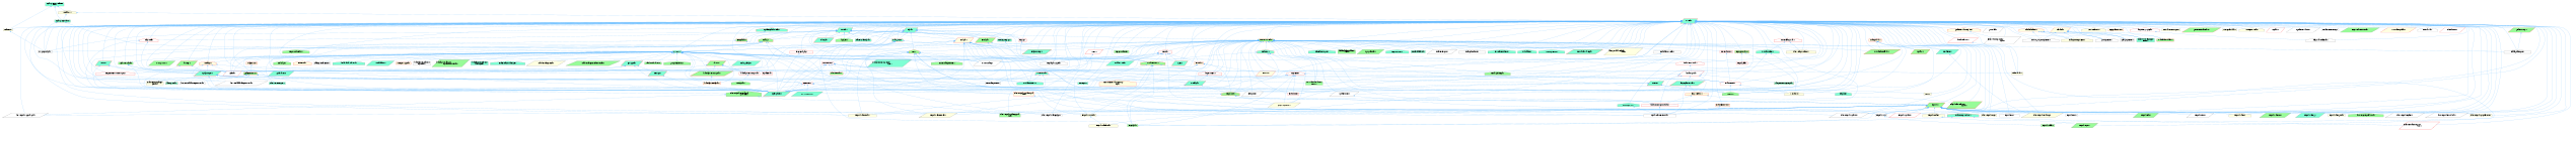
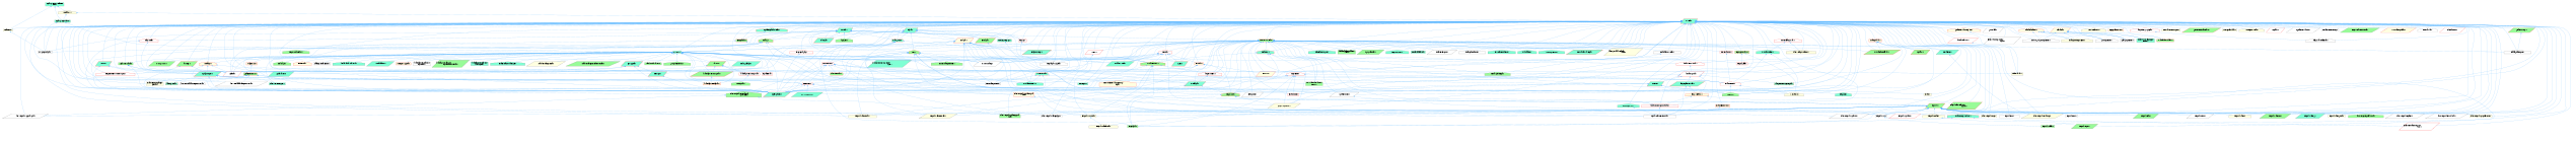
  digraph {
    node [color=grey40 fillcolor=white fontname=Helvetica fontsize=10 shape=parallelogram style=filled]
    edge [color=steelblue1 dir=back fontname=Helvetica fontsize=10 labelfontname=Helvetica labelfontsize=10 style=solid]
    n1 [color=gray40 fillcolor=aquamarine fontcolor=black height=0.2 label="SlateInvalidationWidgetSort\lOrder.h" shape=note width=0.4]
    n2 [fillcolor=lightyellow height=0.2 label="HittestGrid.h" shape=note width=0.4]
    n3 [fillcolor=aquamarine height=0.2 label="SlateInvalidationRoot.h" shape=note width=0.4]
    n4 [fillcolor=lightyellow height=0.2 label="WidgetProxy.h" shape=house width=0.4]
    n5 [height=0.2 label="SInvalidationPanel.h" shape=note width=0.4]
    n6 [fillcolor=aquamarine height=0.2 label="SWindow.h" shape=note width=0.4]
    n7 [color=red fillcolor=aquamarine height=0.2 label="SWidget.h" width=0.4]
    n8 [fillcolor=palegreen height=0.2 label="AnimationEditorUtils.h" shape=house width=0.4]
    n9 [color=red height=0.2 label="BlueprintEditor.h" shape=house width=0.4]
    n10 [color=red fillcolor=aquamarine height=0.2 label="Dialogs.h" width=0.4]
    n11 [fillcolor=aquamarine height=0.2 label="DlgPickAssetPath.h" width=0.4]
    n12 [fillcolor=palegreen height=0.2 label="DlgPickPath.h" shape=house width=0.4]
    n13 [color=red fillcolor=lightyellow height=0.2 label="EditorEngine.h" shape=house width=0.4]
    n14 [height=0.2 label="FeedbackContextEditor.h" shape=note width=0.4]
    n15 [color=red height=0.2 label="GameEngine.h" shape=note width=0.4]
    n16 [fillcolor=aquamarine height=0.2 label="IPIEPreviewDeviceModule.h" shape=house width=0.4]
    n17 [color=red height=0.2 label="IPixelStreaming2InputHandler.h" shape=note width=0.4]
    n18 [fillcolor=palegreen height=0.2 label="InputHandler.h" shape=house width=0.4]
    n19 [color=red fillcolor=palegreen height=0.2 label="IPixelStreamingInputHandler.h" width=0.4]
    n20 [color=red fillcolor=lightyellow height=0.2 label="IPixelStreamingStreamer.h" shape=note width=0.4]
    n21 [fillcolor=aquamarine height=0.2 label="IWidgetReflector.h" width=0.4]
    n22 [color=red fillcolor=palegreen height=0.2 label="MenuStack.h" width=0.4]
    n23 [color=red fillcolor=aquamarine height=0.2 label="SlateApplication.h" width=0.4]
    n24 [color=red fillcolor=aquamarine height=0.2 label="SlateSharedPCH.h" width=0.4]
    n25 [fillcolor=aquamarine height=0.2 label="SRigVMBulkEditDialog.h" shape=note width=0.4]
    n26 [color=red fillcolor=lightyellow height=0.2 label="NotificationManager.h" shape=note width=0.4]
    n27 [height=0.2 label="PixelStreamingVideoInput\lBackBuffer.h" shape=note width=0.4]
    n28 [fillcolor=palegreen height=0.2 label="PixelStreamingVideoInput\lBackBufferComposited.h" width=0.4]
    n29 [fillcolor=aquamarine height=0.2 label="PixelStreamingVideoInput\lRenderTarget.h" shape=note width=0.4]
    n30 [color=red height=0.2 label="PropertyEditorModule.h" shape=house width=0.4]
    n31 [color=red height=0.2 label="SBlueprintDiff.h" shape=note width=0.4]
    n32 [height=0.2 label="SDetailsDiff.h" width=0.4]
    n33 [fillcolor=palegreen height=0.2 label="SSkinWeightProfileImport\lOptions.h" shape=note width=0.4]
    n34 [fillcolor=aquamarine height=0.2 label="SFilterExpressionHelpDialog.h" shape=house width=0.4]
    n35 [fillcolor=aquamarine height=0.2 label="SSkeletonWidget.h" width=0.4]
    n36 [color=red fillcolor=palegreen height=0.2 label="SViewport.h" width=0.4]
    n37 [fillcolor=palegreen height=0.2 label="SVirtualWindow.h" width=0.4]
    n38 [height=0.2 label="SWindowTitleBar.h" width=0.4]
    n39 [fillcolor=aquamarine height=0.2 label="SWorldPartitionBuildNavigation\lDialog.h" width=0.4]
    n40 [color=red height=0.2 label="SlateCore.h" width=0.4]
    n41 [fillcolor=palegreen height=0.2 label="SlateWindowHelper.h" shape=note width=0.4]
    n42 [color=red fillcolor=aquamarine height=0.2 label="TabManager.h" width=0.4]
    n43 [color=red fillcolor=lightyellow height=0.2 label="UnrealEdMisc.h" shape=note width=0.4]
    n44 [fillcolor=lightyellow height=0.2 label="VideoProducerBackBuffer.h" width=0.4]
    n45 [fillcolor=palegreen height=0.2 label="VideoProducerBackBufferComposited.h" width=0.4]
    n46 [fillcolor=palegreen height=0.2 label="VideoProducerViewport.h" shape=note width=0.4]
    n47 [color=red fillcolor=lightyellow height=0.2 label="WidgetPath.h" shape=house width=0.4]
    n48 [fillcolor=lightyellow height=0.2 label="SMyBlueprint.h" shape=house width=0.4]
    n49 [fillcolor=palegreen height=0.2 label="SSCSEditor.h" shape=house width=0.4]
    n50 [color=red height=0.2 label="SComboBox.h" shape=note width=0.4]
    n51 [height=0.2 label="SGridLineSpacingList.h" shape=note width=0.4]
    n52 [fillcolor=aquamarine height=0.2 label="SNumericDropDown.h" shape=house width=0.4]
    n53 [color=red height=0.2 label="PropertyHandle.h" width=0.4]
    n54 [fillcolor=aquamarine height=0.2 label="IAssetViewport.h" width=0.4]
    n55 [color=red fillcolor=palegreen height=0.2 label="AssetEditorToolkit.h" shape=note width=0.4]
    n56 [color=red height=0.2 label="GlobalEditorCommonCommands.h" shape=house width=0.4]
    n57 [color=red fillcolor=aquamarine height=0.2 label="SDockTab.h" width=0.4]
    n58 [fillcolor=lightyellow height=0.2 label="SDesignerView.h" shape=note width=0.4]
    n59 [fillcolor=aquamarine height=0.2 label="SCSVImportOptions.h" width=0.4]
    n60 [height=0.2 label="SNameComboBox.h" width=0.4]
    n61 [fillcolor=palegreen height=0.2 label="SRigVMGraphPinEditableName\lValueWidget.h" shape=house width=0.4]
    n62 [color=red fillcolor=lightyellow height=0.2 label="SRigVMGraphPinNameListValue\lWidget.h" shape=note width=0.4]
    n63 [color=red height=0.2 label="SGraphPinNameList.h" width=0.4]
    n64 [fillcolor=palegreen height=0.2 label="SRigVMGraphPinUserDataName\lSpace.h" shape=note width=0.4]
    n65 [height=0.2 label="SRigVMGraphPinVariableName.h" width=0.4]
    n66 [height=0.2 label="SRigVMGraphPinNameList.h" width=0.4]
    n67 [color=red fillcolor=aquamarine height=0.2 label="DetailCategoryBuilder.h" width=0.4]
    n68 [color=red fillcolor=lightyellow height=0.2 label="DetailWidgetRow.h" shape=house width=0.4]
    n69 [color=red height=0.2 label="PropertyCustomizationHelpers.h" shape=house width=0.4]
    n70 [color=red fillcolor=aquamarine height=0.2 label="DiffUtils.h" width=0.4]
    n71 [color=red fillcolor=aquamarine height=0.2 label="MediaIOCustomizationBase.h" shape=note width=0.4]
    n72 [height=0.2 label="GameModeInfoCustomizer.h" shape=house width=0.4]
    n73 [color=red fillcolor=palegreen height=0.2 label="IDetailPropertyExtension\lHandler.h" width=0.4]
    n74 [fillcolor=aquamarine height=0.2 label="DetailsDiff.h" shape=house width=0.4]
-   n75 [fillcolor=lightyellow height=0.2 label="SCSDiff.h" shape=note width=0.4]
+   n75 [fillcolor=lightyellow height=0.2 label="Event.h" shape=note width=0.4]
    n76 [fillcolor=lightyellow height=0.2 label="BlueprintEditorSharedTab\lFactories.h" shape=note width=0.4]
    n77 [fillcolor=aquamarine height=0.2 label="FindInGraph.h" shape=note width=0.4]
    n78 [color=red fillcolor=aquamarine height=0.2 label="PersonaModule.h" shape=note width=0.4]
    n79 [height=0.2 label="RigVMCompilerResultsTabSummoner.h" shape=note width=0.4]
    n80 [height=0.2 label="RigVMFindReferencesTabSummoner.h" width=0.4]
    n81 [color=red fillcolor=lightyellow height=0.2 label="AssetEditorViewportLayout.h" shape=house width=0.4]
    n82 [height=0.2 label="EditorViewportLayoutFour\lPanes.h" width=0.4]
    n83 [color=red fillcolor=palegreen height=0.2 label="AssetThumbnail.h" width=0.4]
    n84 [height=0.2 label="SDeleteAssetsDialog.h" shape=house width=0.4]
    n85 [height=0.2 label="AudioMeter.h" width=0.4]
    n86 [height=0.2 label="AudioTrackEditor.h" shape=house width=0.4]
    n87 [fillcolor=lightyellow height=0.2 label="AudioWidgetsUtils.h" shape=house width=0.4]
    n88 [color=red height=0.2 label="BlueprintConnectionDrawing\lPolicy.h" width=0.4]
    n89 [color=red fillcolor=lightyellow height=0.2 label="BlueprintEditorUtils.h" shape=note width=0.4]
    n90 [height=0.2 label="BoneSelectionWidget.h" shape=house width=0.4]
    n91 [fillcolor=palegreen height=0.2 label="SBoneMappingBase.h" shape=house width=0.4]
    n92 [fillcolor=palegreen height=0.2 label="BrushBuilderDragDropOp.h" shape=house width=0.4]
    n93 [color=red fillcolor=aquamarine height=0.2 label="Children.h" width=0.4]
    n94 [color=red fillcolor=palegreen height=0.2 label="SBox.h" shape=house width=0.4]
    n95 [height=0.2 label="SGameLayerManager.h" shape=house width=0.4]
    n96 [height=0.2 label="SGraphPinNum.h" shape=note width=0.4]
    n97 [fillcolor=palegreen height=0.2 label="SGraphPinInteger.h" shape=note width=0.4]
    n98 [fillcolor=lightyellow height=0.2 label="SGraphPinNumSlider.h" shape=note width=0.4]
    n99 [fillcolor=lightyellow height=0.2 label="SGraphPinIntegerSlider.h" shape=house width=0.4]
    n100 [fillcolor=lightyellow height=0.2 label="SGraphPinVector2DSlider.h" width=0.4]
    n101 [fillcolor=lightyellow height=0.2 label="SGraphPinVectorSlider.h" shape=house width=0.4]
    n102 [color=red fillcolor=lightyellow height=0.2 label="SBoxPanel.h" width=0.4]
    n103 [color=red fillcolor=aquamarine height=0.2 label="SBreadcrumbTrail.h" width=0.4]
    n104 [color=red height=0.2 label="SComboButton.h" shape=note width=0.4]
    n105 [color=red fillcolor=palegreen height=0.2 label="SPopUpErrorText.h" shape=note width=0.4]
    n106 [color=red fillcolor=palegreen height=0.2 label="SNumericEntryBox.h" shape=house width=0.4]
    n107 [color=red height=0.2 label="SRotatorInputBox.h" shape=house width=0.4]
    n108 [fillcolor=lightyellow height=0.2 label="SRigVMGraphPinQuat.h" shape=note width=0.4]
    n109 [color=red height=0.2 label="SCanvas.h" shape=note width=0.4]
    n110 [color=red fillcolor=palegreen height=0.2 label="SCompoundWidget.h" shape=note width=0.4]
    n111 [fillcolor=aquamarine height=0.2 label="DebuggerCommands.h" shape=house width=0.4]
    n112 [color=red height=0.2 label="FindInBlueprints.h" shape=note width=0.4]
    n113 [color=red height=0.2 label="GraphEditor.h" shape=house width=0.4]
    n114 [fillcolor=lightyellow height=0.2 label="DataflowGraphEditor.h" width=0.4]
    n115 [color=red fillcolor=palegreen height=0.2 label="SGraphNode.h" shape=house width=0.4]
    n116 [fillcolor=palegreen height=0.2 label="SGraphPanel.h" shape=note width=0.4]
    n117 [color=red fillcolor=palegreen height=0.2 label="SGraphPin.h" width=0.4]
    n118 [color=red fillcolor=aquamarine height=0.2 label="ConnectionDrawingPolicy.h" shape=house width=0.4]
    n119 [height=0.2 label="SGraphPinBool.h" shape=house width=0.4]
    n120 [height=0.2 label="SGraphPinColor.h" shape=note width=0.4]
    n121 [fillcolor=palegreen height=0.2 label="SGraphPinExec.h" width=0.4]
    n122 [fillcolor=lightyellow height=0.2 label="SGraphPinObject.h" shape=house width=0.4]
    n123 [fillcolor=palegreen height=0.2 label="SGraphPinClass.h" width=0.4]
    n124 [height=0.2 label="SGraphPinString.h" width=0.4]
    n125 [fillcolor=lightyellow height=0.2 label="SGraphPinVector.h" shape=house width=0.4]
    n126 [fillcolor=palegreen height=0.2 label="SGraphPinVector2D.h" width=0.4]
    n127 [fillcolor=aquamarine height=0.2 label="SGraphPinVector4.h" width=0.4]
    n128 [fillcolor=lightyellow height=0.2 label="SGraphPinVector4Slider.h" shape=note width=0.4]
    n129 [fillcolor=palegreen height=0.2 label="SRigVMGraphChangePinType.h" shape=house width=0.4]
    n130 [height=0.2 label="SRigVMGraphPinCategory.h" width=0.4]
    n131 [fillcolor=lightyellow height=0.2 label="SRigVMGraphPinCurveFloat.h" width=0.4]
    n132 [height=0.2 label="SRigVMGraphPinEnumPicker.h" width=0.4]
    n133 [height=0.2 label="SRigVMGraphPinUserDataPath.h" shape=note width=0.4]
    n134 [fillcolor=lightyellow height=0.2 label="SRigVMGraphPinVariableBinding.h" shape=note width=0.4]
    n135 [color=red fillcolor=aquamarine height=0.2 label="SNodePanel.h" width=0.4]
    n136 [color=red height=0.2 label="MultiBox.h" width=0.4]
    n137 [color=red fillcolor=lightyellow height=0.2 label="SCommonEditorViewportToolbar\lBase.h" shape=house width=0.4]
    n138 [fillcolor=palegreen height=0.2 label="ReferenceSectionSelection\lWidget.h" shape=note width=0.4]
    n139 [fillcolor=palegreen height=0.2 label="SAdvancedFilter.h" width=0.4]
    n140 [fillcolor=aquamarine height=0.2 label="SBackgroundBlur.h" shape=house width=0.4]
    n141 [color=red height=0.2 label="SBorder.h" shape=house width=0.4]
    n142 [color=red fillcolor=lightyellow height=0.2 label="SErrorText.h" shape=note width=0.4]
    n143 [color=red fillcolor=lightyellow height=0.2 label="SErrorHint.h" width=0.4]
    n144 [color=red fillcolor=aquamarine height=0.2 label="SCheckBox.h" shape=house width=0.4]
    n145 [fillcolor=aquamarine height=0.2 label="SContentReference.h" shape=note width=0.4]
    n146 [fillcolor=aquamarine height=0.2 label="SCurveEditor.h" width=0.4]
    n147 [color=red height=0.2 label="SExpandableArea.h" shape=house width=0.4]
    n148 [height=0.2 label="SFilterConfigurator.h" width=0.4]
    n149 [height=0.2 label="SFilterableObjectList.h" shape=house width=0.4]
    n150 [fillcolor=aquamarine height=0.2 label="SFixupSelfContextDlg.h" shape=house width=0.4]
    n151 [color=red fillcolor=palegreen height=0.2 label="SGraphActionMenu.h" shape=note width=0.4]
    n152 [color=red height=0.2 label="SGraphPalette.h" shape=note width=0.4]
    n153 [fillcolor=aquamarine height=0.2 label="SKeySelector.h" shape=house width=0.4]
    n154 [color=red fillcolor=palegreen height=0.2 label="SKismetDebugTreeView.h" width=0.4]
    n155 [fillcolor=aquamarine height=0.2 label="SKismetInspector.h" shape=house width=0.4]
    n156 [fillcolor=aquamarine height=0.2 label="SMotionTrailOptions.h" shape=house width=0.4]
    n157 [color=red fillcolor=aquamarine height=0.2 label="SOutlinerItemViewBase.h" width=0.4]
    n158 [fillcolor=lightyellow height=0.2 label="SPerQualityLevelProperties\lWidget.h" width=0.4]
    n159 [fillcolor=lightyellow height=0.2 label="SRigVMDetailsInspector.h" shape=house width=0.4]
-   n160 [fillcolor=palegreen height=0.2 label="SScalabilitySettings.h" shape=note width=0.4]
    n161 [fillcolor=aquamarine height=0.2 label="SConstraintCanvas.h" shape=note width=0.4]
    n162 [color=red fillcolor=aquamarine height=0.2 label="SDPIScaler.h" width=0.4]
    n163 [color=red fillcolor=palegreen height=0.2 label="SGridPanel.h" width=0.4]
    n164 [color=red height=0.2 label="SLeafWidget.h" shape=house width=0.4]
    n165 [color=red fillcolor=aquamarine height=0.2 label="SMenuAnchor.h" shape=note width=0.4]
    n166 [color=red fillcolor=palegreen height=0.2 label="SOverlay.h" shape=house width=0.4]
    n167 [fillcolor=palegreen height=0.2 label="SGraphNodeK2Event.h" shape=house width=0.4]
    n168 [fillcolor=palegreen height=0.2 label="SRadialBox.h" shape=house width=0.4]
-   n169 [fillcolor=aquamarine height=0.2 label="SResponsiveGridPanel.h" shape=note width=0.4]
    n170 [fillcolor=lightyellow height=0.2 label="CinematicShotTrackEditor.h" shape=house width=0.4]
    n171 [height=0.2 label="CommonAnimationTrackEditor.h" shape=house width=0.4]
    n172 [fillcolor=aquamarine height=0.2 label="CustomPrimitiveDataTrack\lEditor.h" shape=note width=0.4]
    n173 [color=red fillcolor=lightyellow height=0.2 label="DataTableEditorUtils.h" shape=note width=0.4]
    n174 [color=red height=0.2 label="DesignerExtension.h" width=0.4]
    n175 [color=red height=0.2 label="DetailsDisplayManager.h" shape=house width=0.4]
    n176 [height=0.2 label="DetailsViewObjectFilter.h" shape=house width=0.4]
    n177 [fillcolor=aquamarine height=0.2 label="EditorClassUtils.h" shape=house width=0.4]
    n178 [fillcolor=lightyellow height=0.2 label="EditorViewportCommands.h" shape=note width=0.4]
    n179 [color=red fillcolor=palegreen height=0.2 label="IActorEditorContextClient.h" width=0.4]
    n180 [fillcolor=lightyellow height=0.2 label="IMorphTargetViewer.h" shape=note width=0.4]
    n181 [fillcolor=lightyellow height=0.2 label="INotificationWidget.h" shape=house width=0.4]
    n182 [color=red fillcolor=lightyellow height=0.2 label="ISequencer.h" width=0.4]
    n183 [height=0.2 label="MaterialTrackEditor.h" shape=note width=0.4]
    n184 [color=red fillcolor=palegreen height=0.2 label="MovieSceneToolHelpers.h" shape=note width=0.4]
    n185 [color=red fillcolor=lightyellow height=0.2 label="ISequencerSection.h" shape=house width=0.4]
    n186 [color=red fillcolor=aquamarine height=0.2 label="ISlateEditableTextWidget.h" shape=house width=0.4]
    n187 [color=red fillcolor=palegreen height=0.2 label="SEditableText.h" shape=note width=0.4]
    n188 [color=red height=0.2 label="ISlateRun.h" width=0.4]
    n189 [color=red height=0.2 label="IStructureDetailsView.h" shape=house width=0.4]
    n190 [color=red fillcolor=palegreen height=0.2 label="ITableRow.h" width=0.4]
    n191 [color=red fillcolor=aquamarine height=0.2 label="IToolTip.h" width=0.4]
    n192 [color=red fillcolor=lightyellow height=0.2 label="ITypedTableView.h" shape=note width=0.4]
    n193 [height=0.2 label="SAssetEditorViewport.h" width=0.4]
    n194 [height=0.2 label="SBlueprintEditorToolbar.h" shape=note width=0.4]
    n195 [fillcolor=palegreen height=0.2 label="SGraphNodeK2Composite.h" width=0.4]
    n196 [color=red fillcolor=lightyellow height=0.2 label="SMultiLineEditableText.h" width=0.4]
    n197 [height=0.2 label="SOutlinerView.h" shape=house width=0.4]
    n198 [color=red fillcolor=aquamarine height=0.2 label="SPanel.h" width=0.4]
    n199 [color=red height=0.2 label="SRichTextBlock.h" width=0.4]
    n200 [color=red fillcolor=aquamarine height=0.2 label="MultiBoxBuilder.h" shape=note width=0.4]
    n1 -> n2
    n1 -> n3
    n1 -> n4
    n2 -> n5
    n3 -> n5
    n3 -> n6
    n4 -> n3
    n4 -> n7
    n6 -> n8
    n6 -> n9
    n6 -> n10
    n6 -> n11
    n6 -> n12
    n6 -> n13
    n6 -> n14
    n6 -> n15
    n6 -> n16
    n6 -> n17
    n6 -> n18
    n6 -> n19
    n6 -> n20
    n6 -> n21
    n6 -> n22
    n6 -> n23
    n6 -> n24
    n6 -> n25
    n6 -> n26
    n6 -> n27
    n6 -> n28
    n6 -> n29
    n6 -> n30
    n6 -> n31
    n6 -> n32
    n6 -> n33
    n6 -> n34
    n6 -> n35
    n6 -> n36
    n6 -> n37
    n6 -> n38
    n6 -> n39
    n6 -> n40
    n6 -> n41
    n6 -> n42
    n6 -> n43
    n6 -> n44
    n6 -> n45
    n6 -> n46
    n6 -> n47
    n7 -> n2
    n7 -> n5
    n7 -> n6
    n7 -> n9
    n7 -> n10
    n7 -> n22
    n7 -> n23
    n7 -> n24
    n7 -> n30
    n7 -> n35
    n7 -> n36
    n7 -> n37
    n7 -> n38
    n7 -> n40
    n7 -> n41
    n7 -> n47
    n7 -> n48
    n7 -> n49
    n7 -> n50
    n7 -> n51
    n7 -> n52
    n7 -> n53
    n7 -> n54
    n7 -> n55
    n7 -> n56
    n7 -> n57
    n7 -> n58
    n7 -> n59
    n7 -> n60
    n7 -> n61
    n7 -> n62
    n7 -> n63
    n7 -> n64
    n7 -> n65
    n7 -> n66
    n7 -> n67
    n7 -> n68
    n7 -> n69
    n7 -> n70
    n7 -> n71
    n7 -> n72
    n7 -> n73
    n7 -> n74
    n7 -> n75
    n7 -> n76
    n7 -> n77
    n7 -> n78
    n7 -> n79
    n7 -> n80
    n7 -> n81
    n7 -> n82
    n7 -> n83
    n7 -> n84
    n7 -> n85
    n7 -> n86
    n7 -> n87
    n7 -> n88
    n7 -> n89
    n7 -> n90
    n7 -> n91
    n7 -> n92
    n7 -> n93
    n7 -> n94
    n7 -> n95
    n7 -> n96
    n7 -> n97
    n7 -> n98
    n7 -> n99
    n7 -> n100
    n7 -> n101
    n7 -> n102
    n7 -> n103
    n7 -> n104
    n7 -> n105
    n7 -> n106
    n7 -> n107
    n7 -> n108
    n7 -> n109
    n7 -> n110
    n7 -> n111
    n7 -> n112
    n7 -> n113
    n7 -> n114
    n7 -> n115
    n7 -> n116
    n7 -> n117
    n7 -> n118
    n7 -> n119
    n7 -> n120
    n7 -> n121
    n7 -> n122
    n7 -> n123
    n7 -> n124
    n7 -> n125
    n7 -> n126
    n7 -> n127
    n7 -> n128
    n7 -> n129
    n7 -> n130
    n7 -> n131
    n7 -> n132
    n7 -> n133
    n7 -> n134
    n7 -> n135
    n7 -> n136
    n7 -> n137
    n7 -> n138
    n7 -> n139
    n7 -> n140
    n7 -> n141
    n7 -> n142
    n7 -> n143
    n7 -> n144
    n7 -> n145
    n7 -> n146
    n7 -> n147
    n7 -> n148
    n7 -> n149
    n7 -> n150
    n7 -> n151
    n7 -> n152
    n7 -> n153
    n7 -> n154
    n7 -> n155
    n7 -> n156
    n7 -> n157
    n7 -> n158
    n7 -> n159
-   n7 -> n160
    n7 -> n161
    n7 -> n162
    n7 -> n163
    n7 -> n164
    n7 -> n165
    n7 -> n166
    n7 -> n167
    n7 -> n168
-   n7 -> n169
    n7 -> n170
    n7 -> n171
    n7 -> n172
    n7 -> n173
    n7 -> n174
    n7 -> n175
    n7 -> n176
    n7 -> n177
    n7 -> n178
    n7 -> n179
    n7 -> n180
    n7 -> n181
    n7 -> n182
    n7 -> n183
    n7 -> n184
    n7 -> n185
    n7 -> n186
    n7 -> n187
    n7 -> n188
    n7 -> n189
    n7 -> n190
    n7 -> n191
    n7 -> n192
    n7 -> n193
    n7 -> n194
    n7 -> n195
    n7 -> n196
    n7 -> n197
    n7 -> n198
    n7 -> n199
    n9 -> n48
    n9 -> n49
    n17 -> n18
    n19 -> n20
    n22 -> n23
    n22 -> n24
    n23 -> n24
    n23 -> n25
    n23 -> n50
    n23 -> n51
    n23 -> n52
    n30 -> n53
    n36 -> n15
    n36 -> n17
    n36 -> n19
    n36 -> n20
    n36 -> n54
    n41 -> n23
    n41 -> n24
    n41 -> n40
    n42 -> n24
    n42 -> n55
    n42 -> n56
    n42 -> n57
    n43 -> n55
    n47 -> n23
    n47 -> n24
    n47 -> n40
    n47 -> n58
    n50 -> n24
    n50 -> n59
    n50 -> n60
    n50 -> n61
    n50 -> n62
    n53 -> n33
    n53 -> n67
    n53 -> n68
    n53 -> n69
    n53 -> n70
    n53 -> n71
    n55 -> n9
    n55 -> n76
    n55 -> n77
    n55 -> n78
    n55 -> n79
    n55 -> n80
    n57 -> n24
    n60 -> n63
    n61 -> n64
    n61 -> n65
    n62 -> n66
    n67 -> n68
    n67 -> n72
    n68 -> n69
    n68 -> n73
    n69 -> n72
    n70 -> n31
    n70 -> n32
    n70 -> n74
    n70 -> n75
    n81 -> n82
    n83 -> n84
    n89 -> n72
    n90 -> n91
    n93 -> n5
    n93 -> n24
    n93 -> n40
    n93 -> n94
    n93 -> n102
    n93 -> n109
    n93 -> n110
    n93 -> n135
    n93 -> n161
    n93 -> n162
    n93 -> n163
    n93 -> n164
    n93 -> n165
    n93 -> n166
    n93 -> n168
-   n93 -> n169
    n94 -> n24
    n94 -> n38
    n94 -> n50
    n94 -> n72
    n94 -> n92
    n94 -> n95
    n94 -> n96
    n94 -> n98
    n94 -> n100
    n94 -> n101
    n96 -> n97
    n98 -> n99
    n102 -> n6
    n102 -> n24
    n102 -> n35
    n102 -> n38
    n102 -> n40
    n102 -> n49
    n102 -> n51
    n102 -> n52
    n102 -> n69
    n102 -> n70
    n102 -> n72
    n102 -> n103
    n102 -> n104
    n102 -> n106
    n104 -> n24
    n104 -> n50
    n104 -> n51
    n104 -> n52
    n104 -> n61
    n104 -> n62
    n104 -> n91
    n104 -> n105
    n106 -> n96
    n106 -> n98
    n106 -> n100
    n106 -> n101
    n106 -> n107
    n107 -> n135
    n109 -> n95
    n110 -> n5
    n110 -> n6
    n110 -> n10
    n110 -> n24
    n110 -> n31
    n110 -> n32
    n110 -> n33
    n110 -> n35
    n110 -> n36
    n110 -> n38
    n110 -> n39
    n110 -> n40
    n110 -> n48
    n110 -> n49
    n110 -> n51
    n110 -> n52
    n110 -> n59
    n110 -> n60
    n110 -> n69
    n110 -> n77
    n110 -> n84
    n110 -> n90
    n110 -> n91
    n110 -> n95
    n110 -> n103
    n110 -> n106
    n110 -> n107
    n110 -> n111
    n110 -> n112
    n110 -> n113
    n110 -> n115
    n110 -> n136
    n110 -> n138
    n110 -> n139
    n110 -> n140
    n110 -> n141
    n110 -> n143
    n110 -> n144
    n110 -> n145
    n110 -> n146
    n110 -> n147
    n110 -> n148
    n110 -> n149
    n110 -> n150
    n110 -> n151
    n110 -> n152
    n110 -> n153
    n110 -> n154
    n110 -> n155
    n110 -> n156
    n110 -> n157
    n110 -> n158
    n110 -> n159
-   n110 -> n160
    n112 -> n9
    n113 -> n9
    n113 -> n31
    n113 -> n114
    n113 -> n115
    n113 -> n116
    n113 -> n135
    n115 -> n114
    n115 -> n116
    n115 -> n117
    n117 -> n63
    n117 -> n64
    n117 -> n65
    n117 -> n66
    n117 -> n96
    n117 -> n98
    n117 -> n100
    n117 -> n101
    n117 -> n108
    n117 -> n116
    n117 -> n118
    n117 -> n119
    n117 -> n120
    n117 -> n121
    n117 -> n122
    n117 -> n124
    n117 -> n125
    n117 -> n126
    n117 -> n127
    n117 -> n128
    n117 -> n129
    n117 -> n130
    n117 -> n131
    n117 -> n132
    n117 -> n133
    n117 -> n134
    n118 -> n88
    n118 -> n116
    n122 -> n123
    n135 -> n115
    n135 -> n116
    n136 -> n200
    n141 -> n10
    n141 -> n24
    n141 -> n35
    n141 -> n38
    n141 -> n57
    n141 -> n92
    n141 -> n106
    n141 -> n117
    n141 -> n142
    n142 -> n24
    n142 -> n105
    n142 -> n115
    n142 -> n143
    n144 -> n24
    n144 -> n33
    n144 -> n106
    n144 -> n114
    n146 -> n131
    n147 -> n24
    n151 -> n48
    n151 -> n152
    n155 -> n9
    n155 -> n31
    n161 -> n114
    n163 -> n24
-   n163 -> n160
    n164 -> n24
    n164 -> n40
    n165 -> n24
    n165 -> n103
    n165 -> n104
    n165 -> n122
    n165 -> n133
    n166 -> n6
    n166 -> n24
    n166 -> n38
    n166 -> n40
    n166 -> n115
    n166 -> n167
    n174 -> n58
    n175 -> n176
    n177 -> n72
    n182 -> n86
    n182 -> n170
    n182 -> n171
    n182 -> n172
    n182 -> n183
    n182 -> n184
    n185 -> n86
    n185 -> n170
    n185 -> n171
    n185 -> n172
    n185 -> n183
    n186 -> n187
    n187 -> n24
    n187 -> n106
    n189 -> n155
    n189 -> n159
    n191 -> n23
    n191 -> n24
    n191 -> n40
    n192 -> n24
    n192 -> n49
    n192 -> n154
    n192 -> n190
    n198 -> n24
    n198 -> n40
    n198 -> n94
    n198 -> n102
    n198 -> n109
    n198 -> n135
    n198 -> n161
    n198 -> n162
    n198 -> n163
    n198 -> n165
    n198 -> n166
    n198 -> n168
-   n198 -> n169
    n200 -> n24
    n200 -> n51
    n200 -> n52
    n200 -> n137
  }
